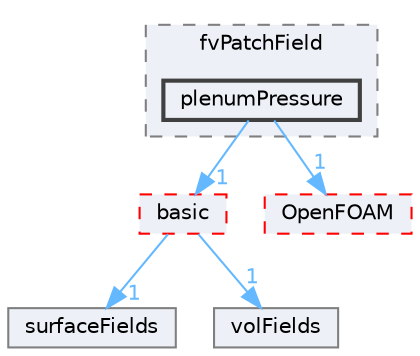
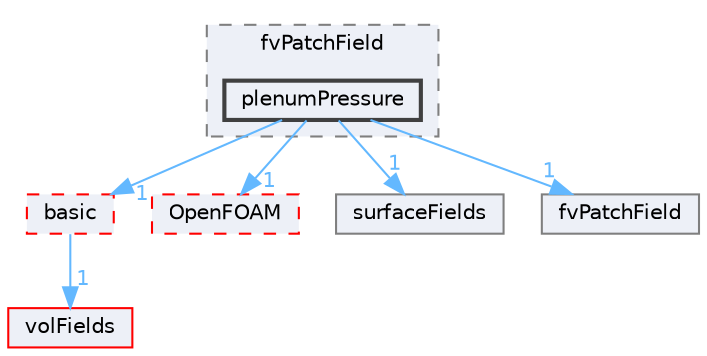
  digraph {
    compound=true
    node [color=grey50 fillcolor="#edf0f7" fontname=Helvetica fontsize=10 shape=box style=filled]
    edge [color=steelblue1 fontcolor=steelblue1 fontname=Helvetica fontsize=10 headlabel=1 labeldistance=1.5 labelfontname=Helvetica labelfontsize=10]
    n1 [color=grey25 height=0.2 label=plenumPressure style="filled,bold" width=0.4]
    n2 [color=red height=0.2 label=basic style="filled,dashed" width=0.4]
    n3 [color=red height=0.2 label=OpenFOAM style="filled,dashed" width=0.4]
    n4 [height=0.2 label=surfaceFields width=0.4]
-   n6 [height=0.2 label=volFields width=0.4]
+   n5 [height=0.2 label=fvPatchField width=0.4]
+   n6 [color=red height=0.2 label=volFields width=0.4]
    subgraph cluster_1 {
      bgcolor="#edf0f7"
      fontname=Helvetica
      fontsize=10
      label=fvPatchField
      pencolor=grey50
      style="filled,dashed"
      n1
    }
    n1 -> n2
    n1 -> n3
-   n2 -> n4
+   n1 -> n4
+   n1 -> n5
    n2 -> n6
  }
